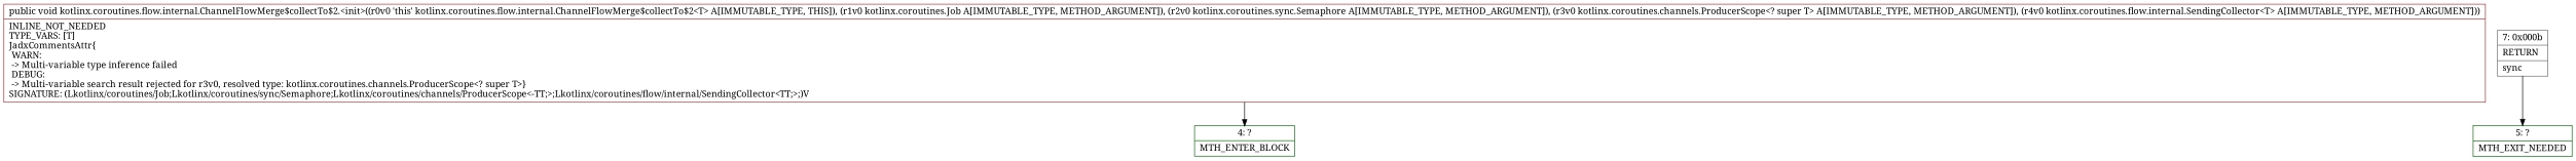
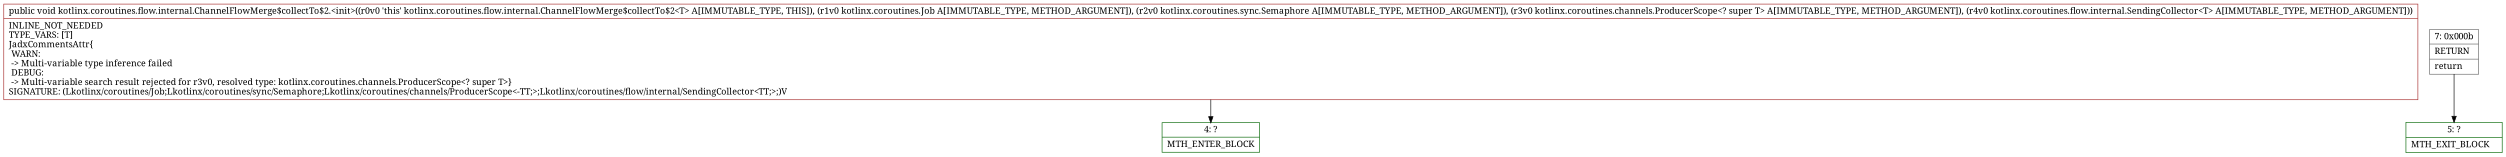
  digraph {
    fontname="Noto Serif"
    node [color=darkgreen fontname="Noto Serif" shape=record]
    edge [color=black fontname="Noto Serif"]
    n1 [label="{4\:\ ?|MTH_ENTER_BLOCK\l}"]
-   n2 [color=gray40 label="{7\:\ 0x000b|RETURN\l|sync\l}"]
-   n3 [label="{5\:\ ?|MTH_EXIT_NEEDED\l}"]
+   n2 [color=gray40 label="{7\:\ 0x000b|RETURN\l|return\l}"]
+   n3 [label="{5\:\ ?|MTH_EXIT_BLOCK\l}"]
    n4 [color=brown label="{public void kotlinx.coroutines.flow.internal.ChannelFlowMerge$collectTo$2.\<init\>((r0v0 'this' kotlinx.coroutines.flow.internal.ChannelFlowMerge$collectTo$2\<T\> A[IMMUTABLE_TYPE, THIS]), (r1v0 kotlinx.coroutines.Job A[IMMUTABLE_TYPE, METHOD_ARGUMENT]), (r2v0 kotlinx.coroutines.sync.Semaphore A[IMMUTABLE_TYPE, METHOD_ARGUMENT]), (r3v0 kotlinx.coroutines.channels.ProducerScope\<? super T\> A[IMMUTABLE_TYPE, METHOD_ARGUMENT]), (r4v0 kotlinx.coroutines.flow.internal.SendingCollector\<T\> A[IMMUTABLE_TYPE, METHOD_ARGUMENT]))  | INLINE_NOT_NEEDED\lTYPE_VARS: [T]\lJadxCommentsAttr\{\l WARN: \l \-\> Multi\-variable type inference failed\l DEBUG: \l \-\> Multi\-variable search result rejected for r3v0, resolved type: kotlinx.coroutines.channels.ProducerScope\<? super T\>\}\lSIGNATURE: (Lkotlinx\/coroutines\/Job;Lkotlinx\/coroutines\/sync\/Semaphore;Lkotlinx\/coroutines\/channels\/ProducerScope\<\-TT;\>;Lkotlinx\/coroutines\/flow\/internal\/SendingCollector\<TT;\>;)V\l}"]
    n2 -> n3
    n4 -> n1
  }
